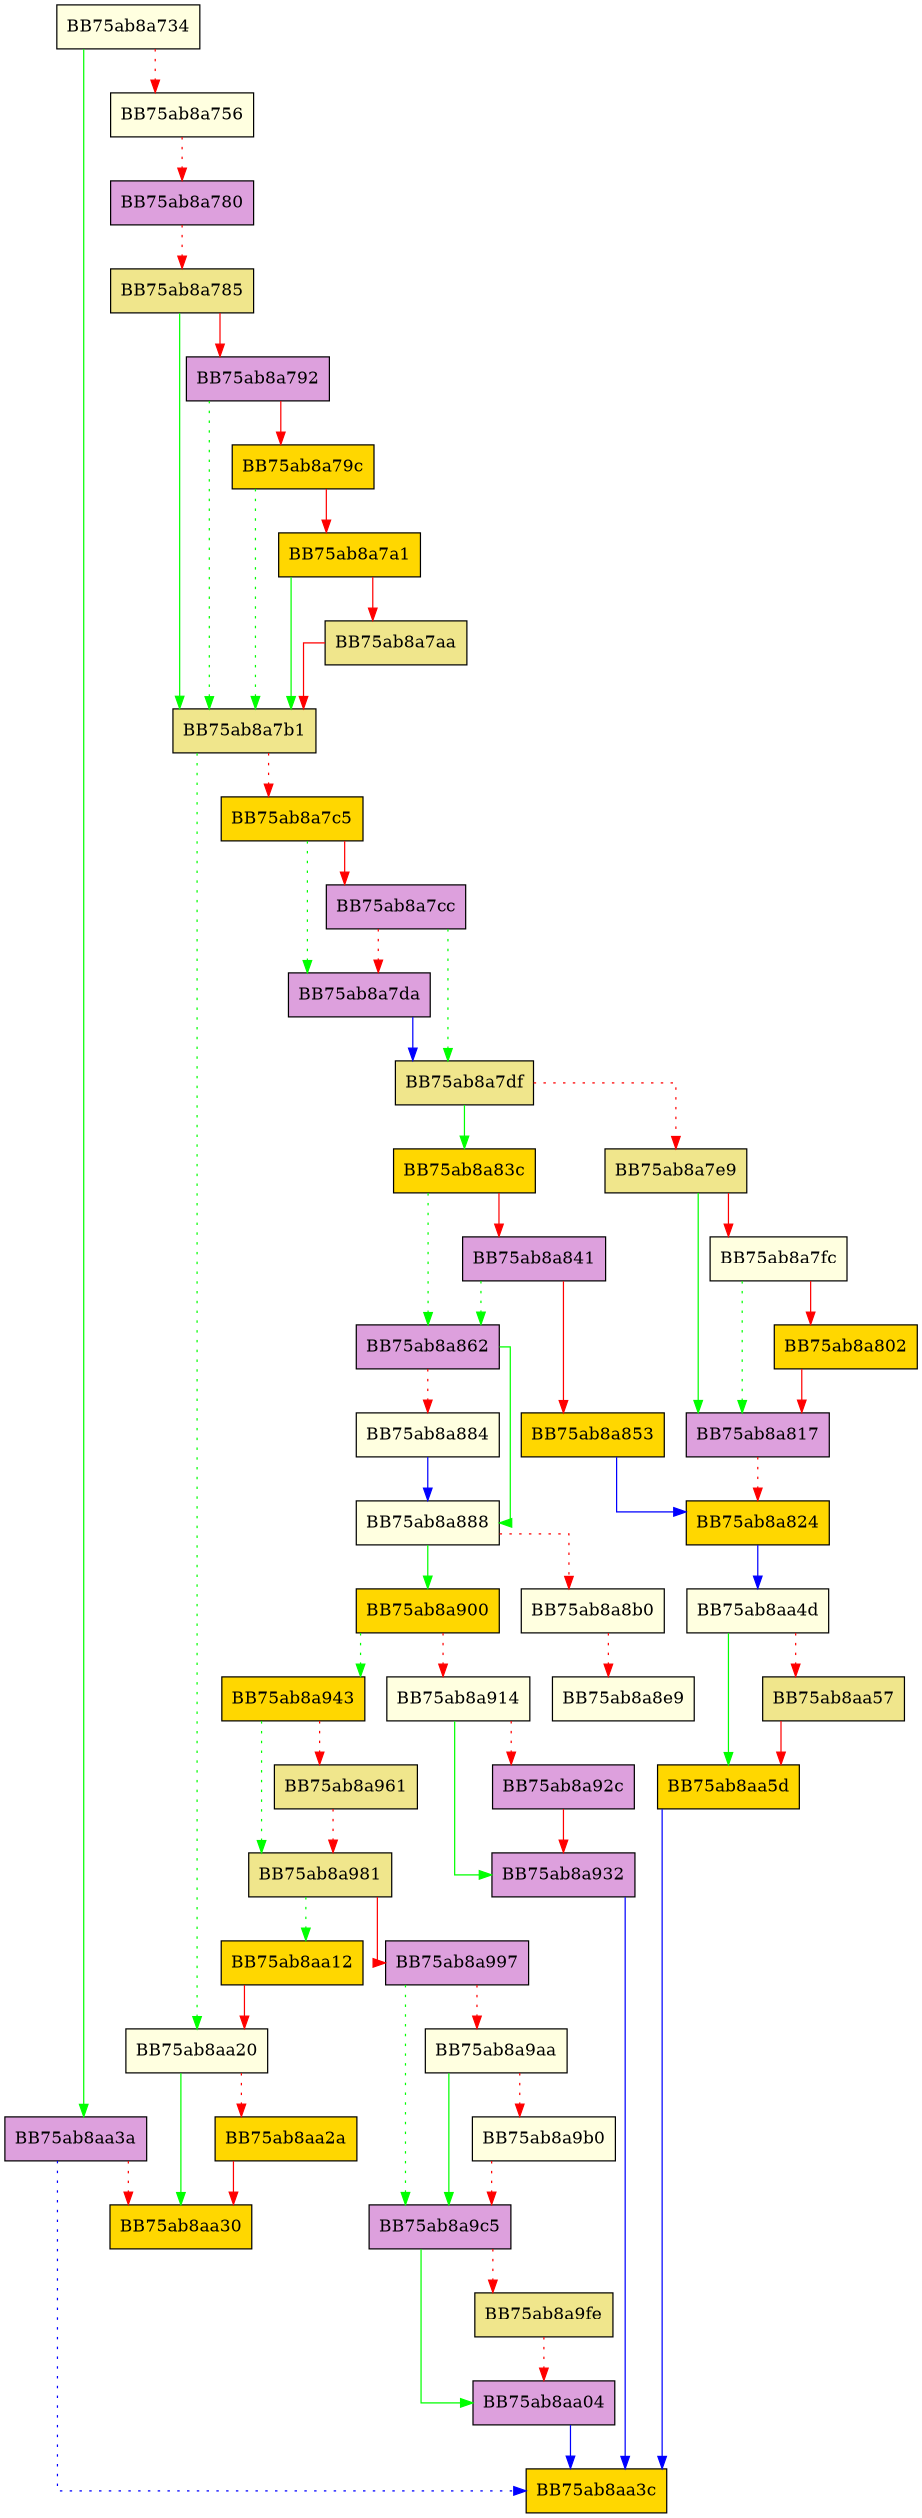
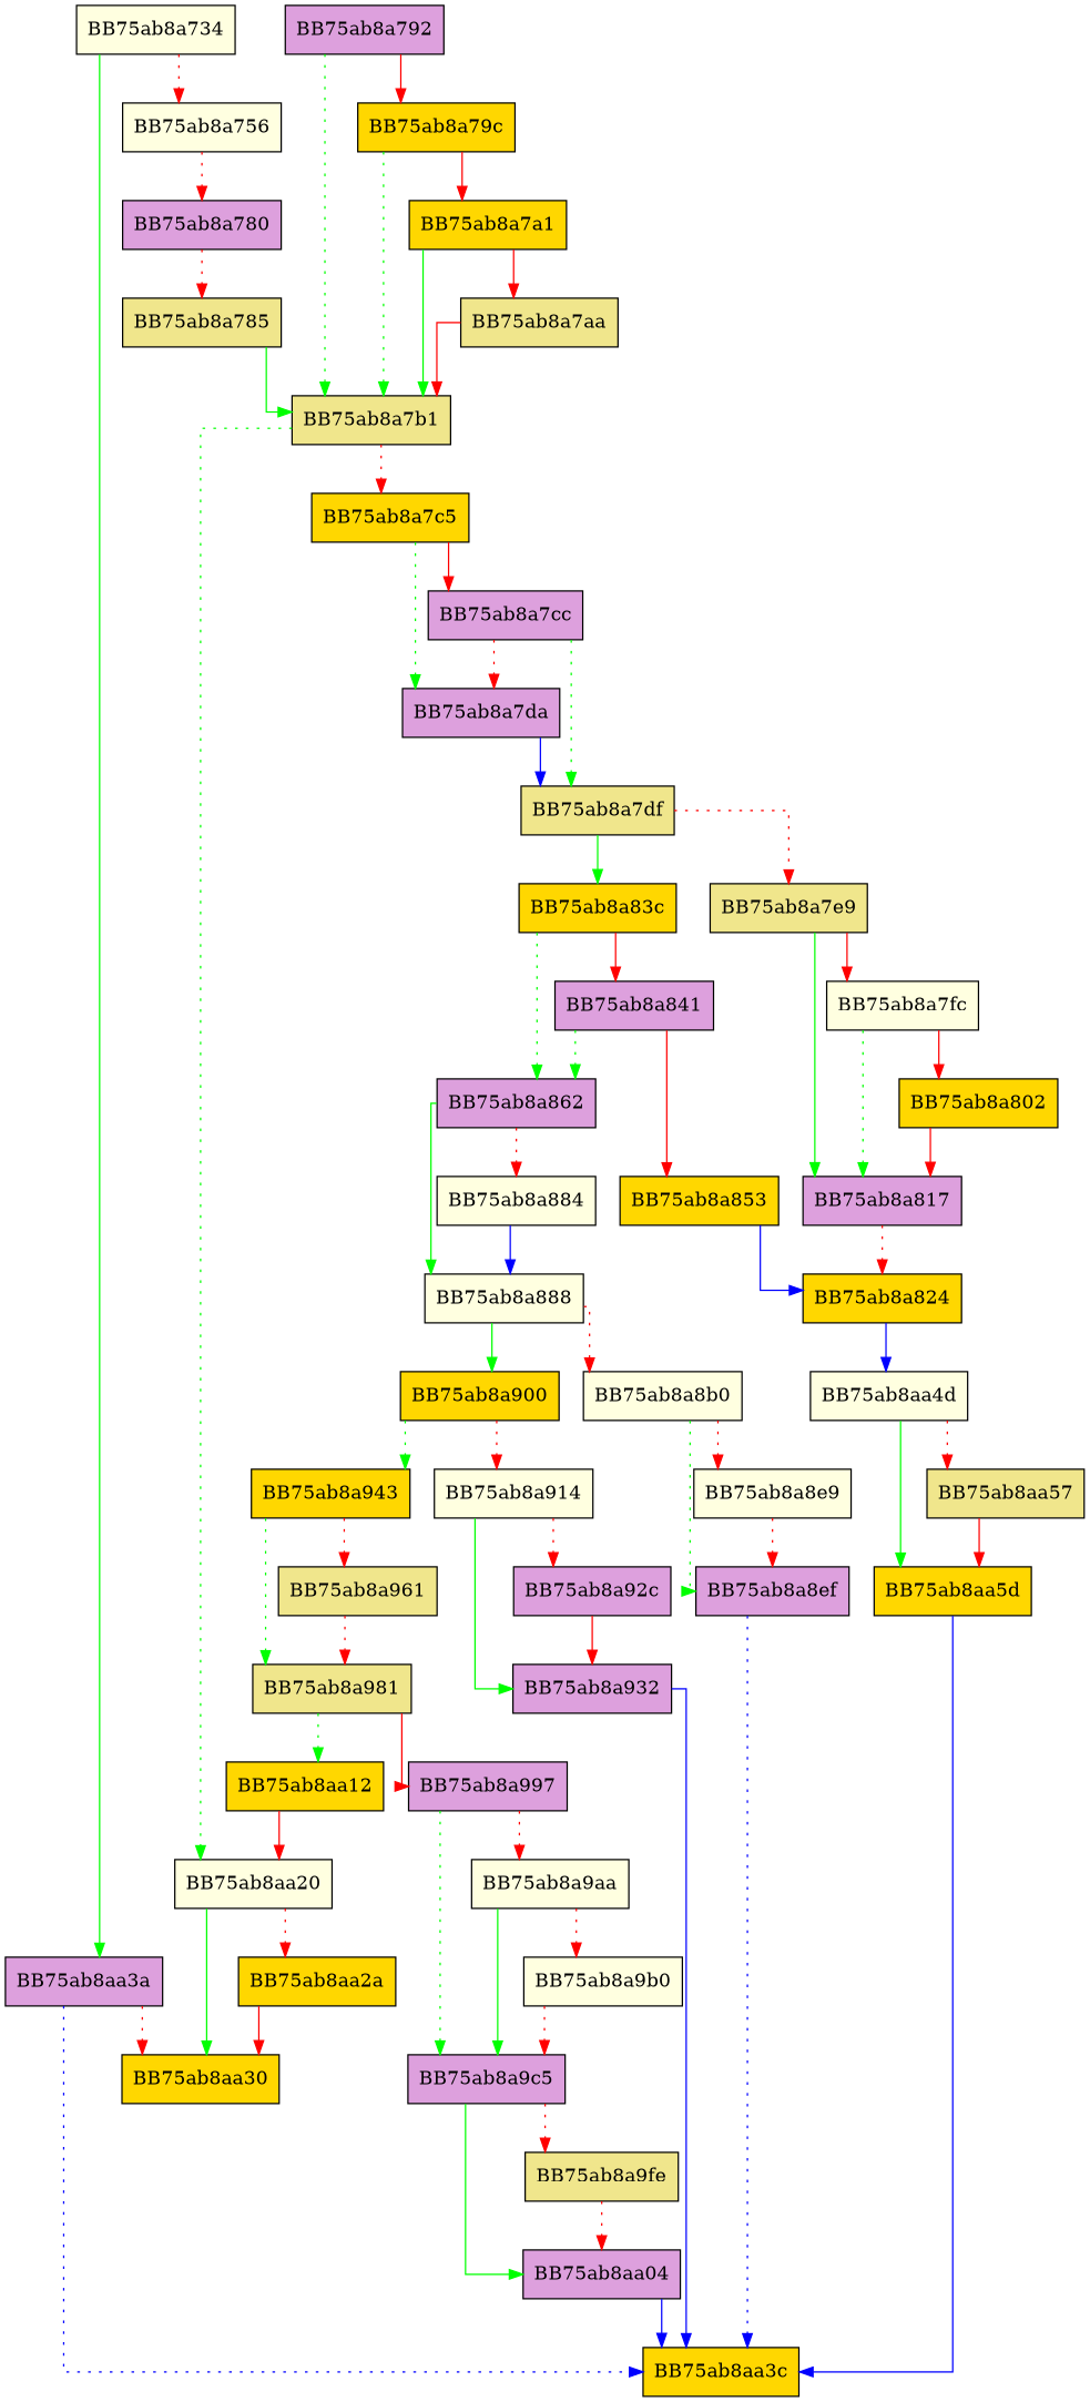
  digraph {
    splines=ortho
    node [fillcolor=plum shape=box style=filled]
    edge [color=red style=dotted]
    BB75ab8a734 [fillcolor=lightyellow]
    BB75ab8aa3a
    BB75ab8a756 [fillcolor=lightyellow]
    BB75ab8aa3c [fillcolor=gold]
    BB75ab8aa30 [fillcolor=gold]
    BB75ab8a780
    BB75ab8a785 [fillcolor=khaki]
    BB75ab8a7b1 [fillcolor=khaki]
    BB75ab8a792
    BB75ab8aa20 [fillcolor=lightyellow]
    BB75ab8a7c5 [fillcolor=gold]
    BB75ab8a79c [fillcolor=gold]
    BB75ab8aa2a [fillcolor=gold]
    BB75ab8a7da
    BB75ab8a7cc
    BB75ab8a7a1 [fillcolor=gold]
    BB75ab8a7aa [fillcolor=khaki]
    BB75ab8a7df [fillcolor=khaki]
    BB75ab8a83c [fillcolor=gold]
    BB75ab8a7e9 [fillcolor=khaki]
    BB75ab8a862
    BB75ab8a841
    BB75ab8a817
    BB75ab8a7fc [fillcolor=lightyellow]
    BB75ab8a888 [fillcolor=lightyellow]
    BB75ab8a884 [fillcolor=lightyellow]
    BB75ab8a853 [fillcolor=gold]
    BB75ab8a824 [fillcolor=gold]
    BB75ab8a802 [fillcolor=gold]
    BB75ab8aa4d [fillcolor=lightyellow]
    BB75ab8aa5d [fillcolor=gold]
    BB75ab8aa57 [fillcolor=khaki]
    BB75ab8a900 [fillcolor=gold]
    BB75ab8a8b0 [fillcolor=lightyellow]
    BB75ab8a943 [fillcolor=gold]
    BB75ab8a914 [fillcolor=lightyellow]
+   BB75ab8a8ef
    BB75ab8a8e9 [fillcolor=lightyellow]
    BB75ab8a981 [fillcolor=khaki]
    BB75ab8a961 [fillcolor=khaki]
    BB75ab8a932
    BB75ab8a92c
    BB75ab8aa12 [fillcolor=gold]
    BB75ab8a997
    BB75ab8a9c5
    BB75ab8a9aa [fillcolor=lightyellow]
    BB75ab8aa04
    BB75ab8a9fe [fillcolor=khaki]
    BB75ab8a9b0 [fillcolor=lightyellow]
    BB75ab8a734 -> BB75ab8aa3a [color=green style=solid]
    BB75ab8a734 -> BB75ab8a756
    BB75ab8aa3a -> BB75ab8aa3c [color=blue]
    BB75ab8aa3a -> BB75ab8aa30
    BB75ab8a756 -> BB75ab8a780
    BB75ab8a780 -> BB75ab8a785
    BB75ab8a785 -> BB75ab8a7b1 [color=green style=solid]
-   BB75ab8a785 -> BB75ab8a792 [style=solid]
    BB75ab8a7b1 -> BB75ab8aa20 [color=green]
    BB75ab8a7b1 -> BB75ab8a7c5
    BB75ab8a792 -> BB75ab8a7b1 [color=green]
    BB75ab8a792 -> BB75ab8a79c [style=solid]
    BB75ab8aa20 -> BB75ab8aa30 [color=green style=solid]
    BB75ab8aa20 -> BB75ab8aa2a
    BB75ab8a7c5 -> BB75ab8a7da [color=green]
    BB75ab8a7c5 -> BB75ab8a7cc [style=solid]
    BB75ab8a79c -> BB75ab8a7b1 [color=green]
    BB75ab8a79c -> BB75ab8a7a1 [style=solid]
    BB75ab8aa2a -> BB75ab8aa30 [style=solid]
    BB75ab8a7da -> BB75ab8a7df [color=blue style=solid]
    BB75ab8a7cc -> BB75ab8a7da
    BB75ab8a7cc -> BB75ab8a7df [color=green]
    BB75ab8a7a1 -> BB75ab8a7b1 [color=green style=solid]
    BB75ab8a7a1 -> BB75ab8a7aa [style=solid]
    BB75ab8a7aa -> BB75ab8a7b1 [style=solid]
    BB75ab8a7df -> BB75ab8a83c [color=green style=solid]
    BB75ab8a7df -> BB75ab8a7e9
    BB75ab8a83c -> BB75ab8a862 [color=green]
    BB75ab8a83c -> BB75ab8a841 [style=solid]
    BB75ab8a7e9 -> BB75ab8a817 [color=green style=solid]
    BB75ab8a7e9 -> BB75ab8a7fc [style=solid]
    BB75ab8a862 -> BB75ab8a888 [color=green style=solid]
    BB75ab8a862 -> BB75ab8a884
    BB75ab8a841 -> BB75ab8a862 [color=green]
    BB75ab8a841 -> BB75ab8a853 [style=solid]
    BB75ab8a817 -> BB75ab8a824
    BB75ab8a7fc -> BB75ab8a817 [color=green]
    BB75ab8a7fc -> BB75ab8a802 [style=solid]
    BB75ab8a888 -> BB75ab8a900 [color=green style=solid]
    BB75ab8a888 -> BB75ab8a8b0
    BB75ab8a884 -> BB75ab8a888 [color=blue style=solid]
    BB75ab8a853 -> BB75ab8a824 [color=blue style=solid]
    BB75ab8a824 -> BB75ab8aa4d [color=blue style=solid]
    BB75ab8a802 -> BB75ab8a817 [style=solid]
    BB75ab8aa4d -> BB75ab8aa5d [color=green style=solid]
    BB75ab8aa4d -> BB75ab8aa57
    BB75ab8aa5d -> BB75ab8aa3c [color=blue style=solid]
    BB75ab8aa57 -> BB75ab8aa5d [style=solid]
    BB75ab8a900 -> BB75ab8a943 [color=green]
    BB75ab8a900 -> BB75ab8a914
+   BB75ab8a8b0 -> BB75ab8a8ef [color=green]
    BB75ab8a8b0 -> BB75ab8a8e9
    BB75ab8a943 -> BB75ab8a981 [color=green]
    BB75ab8a943 -> BB75ab8a961
    BB75ab8a914 -> BB75ab8a932 [color=green style=solid]
    BB75ab8a914 -> BB75ab8a92c
+   BB75ab8a8ef -> BB75ab8aa3c [color=blue]
+   BB75ab8a8e9 -> BB75ab8a8ef
    BB75ab8a981 -> BB75ab8aa12 [color=green]
    BB75ab8a981 -> BB75ab8a997 [style=solid]
    BB75ab8a961 -> BB75ab8a981
    BB75ab8a932 -> BB75ab8aa3c [color=blue style=solid]
    BB75ab8a92c -> BB75ab8a932 [style=solid]
    BB75ab8aa12 -> BB75ab8aa20 [style=solid]
    BB75ab8a997 -> BB75ab8a9c5 [color=green]
    BB75ab8a997 -> BB75ab8a9aa
    BB75ab8a9c5 -> BB75ab8aa04 [color=green style=solid]
    BB75ab8a9c5 -> BB75ab8a9fe
    BB75ab8a9aa -> BB75ab8a9c5 [color=green style=solid]
    BB75ab8a9aa -> BB75ab8a9b0
    BB75ab8aa04 -> BB75ab8aa3c [color=blue style=solid]
    BB75ab8a9fe -> BB75ab8aa04
    BB75ab8a9b0 -> BB75ab8a9c5
  }
